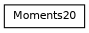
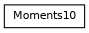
  digraph {
    rankdir=LR
-   n1 [color=black fillcolor=white fontname=Helvetica fontsize=10 height=0.2 label=Moments20 shape=record style=filled width=0.4]
+   n1 [color=black fillcolor=white fontname=Helvetica fontsize=10 height=0.2 label=Moments10 shape=record style=filled width=0.4]
  }
